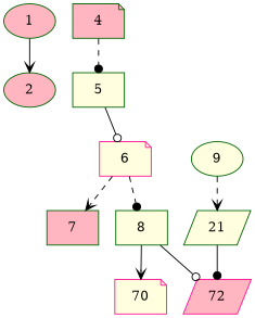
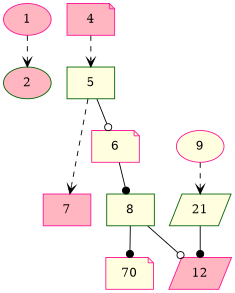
  digraph {
    node [alpha=0.07 color=darkgreen fillcolor=lightyellow shape=ellipse style=filled]
    edge [arrowhead=dot style=dashed]
-   1 [alpha=0.12 expect_size=188120976850944000 fillcolor=lightpink]
+   1 [alpha=0.12 color=deeppink expect_size=188120976850944000 fillcolor=lightpink]
    2 [alpha=0.11 expect_size=14277011283356102 fillcolor=lightpink]
-   4 [alpha=0.15 expect_size=6118253156300731 fillcolor=lightpink shape=note]
+   4 [alpha=0.15 color=deeppink expect_size=6118253156300731 fillcolor=lightpink shape=note]
    5 [alpha=0.16 expect_size=956262766016100 shape=box]
    6 [color=deeppink expect_size=6734677991766125 shape=note]
-   7 [expect_size=294777025223538 fillcolor=lightpink shape=box]
+   7 [color=deeppink expect_size=294777025223538 fillcolor=lightpink shape=box]
    8 [alpha=0.17 expect_size=109055617770535 shape=box]
    n8 [alpha=0.04 color=deeppink expect_size=172821314812770 label=70 shape=note]
-   12 [alpha=0.06 color=deeppink expect_size=5382114475415354 fillcolor=lightpink shape=parallelogram label=72]
-   9 [alpha=0.03 expect_size=548224305322786816]
+   12 [alpha=0.06 color=deeppink expect_size=5382114475415354 fillcolor=lightpink shape=parallelogram]
+   9 [alpha=0.03 color=deeppink expect_size=548224305322786816]
    n11 [alpha=0.13 expect_size=252818392271028224 label=21 shape=parallelogram]
-   1 -> 2 [arrowhead=vee style=solid]
-   4 -> 5
+   1 -> 2 [arrowhead=vee]
+   4 -> 5 [arrowhead=vee]
    5 -> 6 [arrowhead=odot style=solid]
-   6 -> 7 [arrowhead=vee]
-   6 -> 8
-   8 -> n8 [arrowhead=vee style=solid]
+   5 -> 7 [arrowhead=vee]
+   6 -> 8 [style=solid]
+   8 -> n8 [style=solid]
    8 -> 12 [arrowhead=odot style=solid]
    9 -> n11 [arrowhead=vee]
    n11 -> 12 [style=solid]
  }
